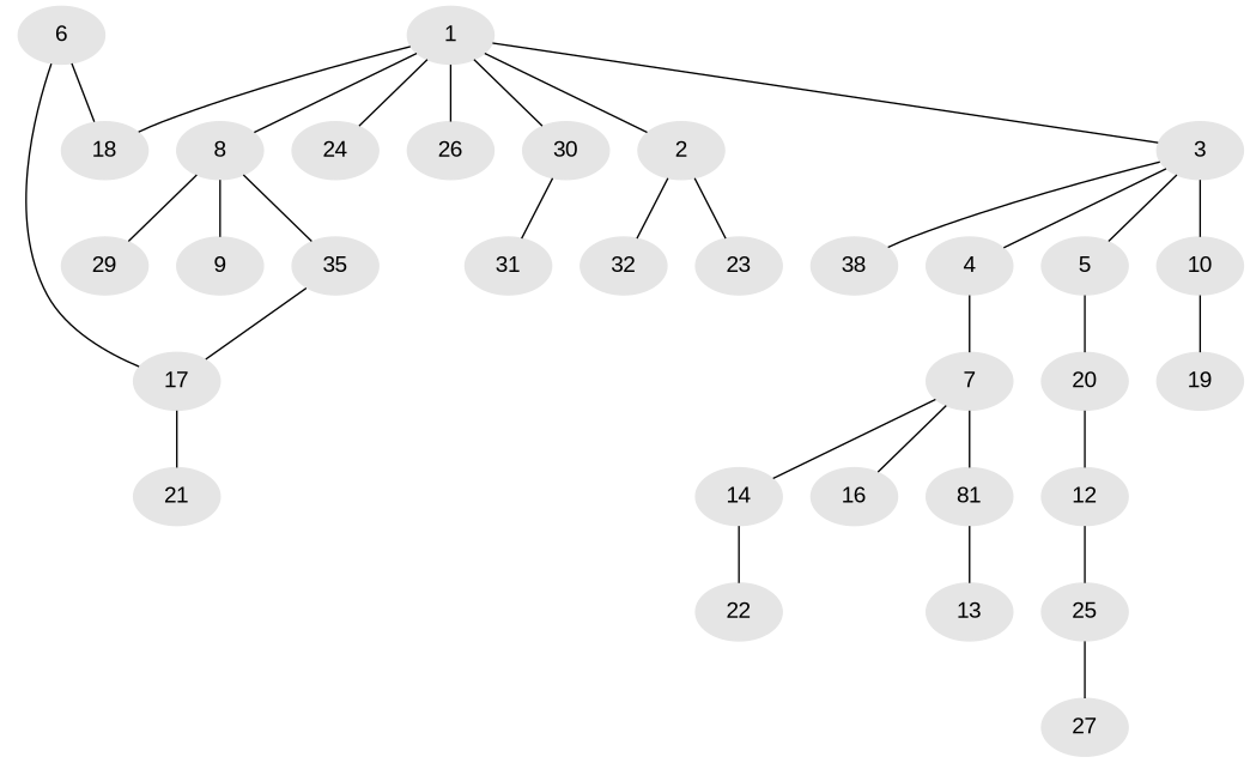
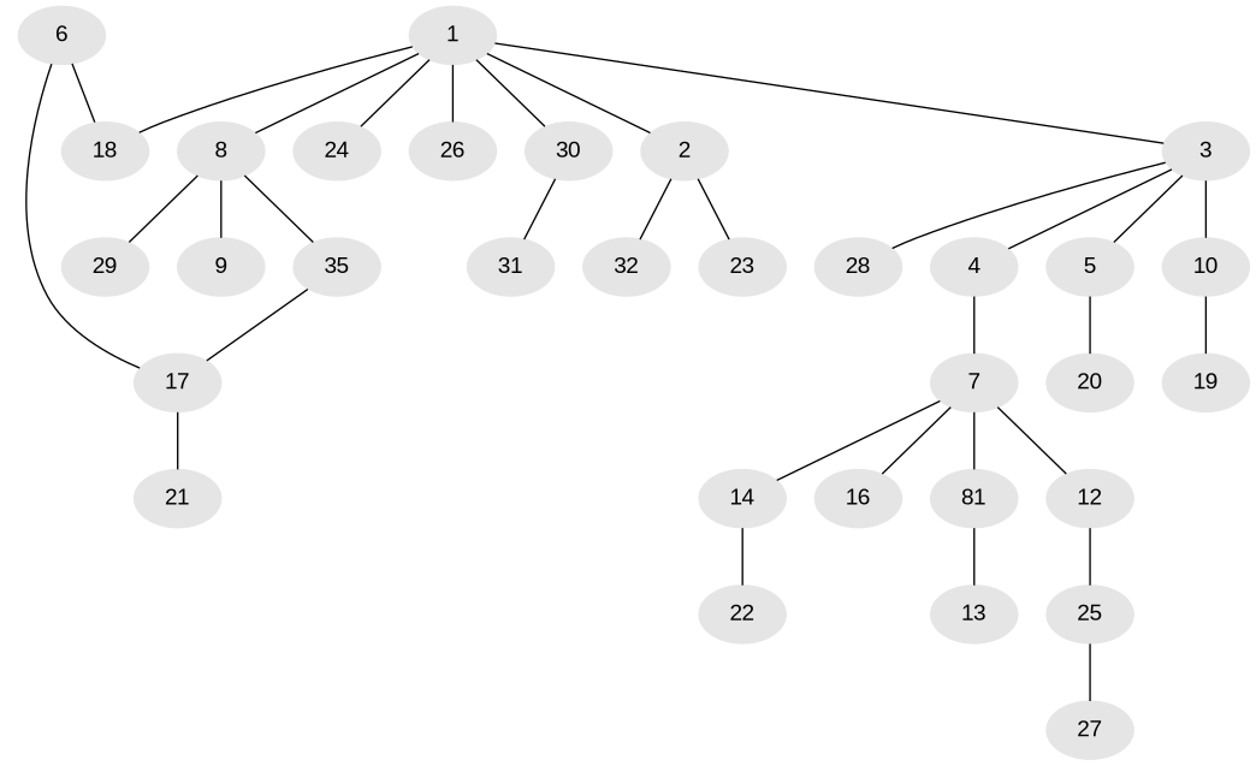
  graph {
    fontname="Liberation Sans"
    node [color=gray90 fontname="Liberation Sans" style=filled]
    edge [fontname="Liberation Sans" weight=1.0]
    1
    2
    3
    8
    24
    26
    30
    18
    23
    32
    4
    5
    10
-   28 [label=38]
+   28
    6
    17
    9
    n18 [label=35]
    29
    31
    7
    20
    19
    n24 [label=81]
    12
    14
    16
    21
    13
    25
    22
    27
    1 -- 2
    1 -- 3
    1 -- 8
    1 -- 24
    1 -- 26
    1 -- 30
    1 -- 18
    2 -- 23
    2 -- 32
    3 -- 4
    3 -- 5
    3 -- 10 [weight=6.0]
    3 -- 28
    8 -- 9
    8 -- n18
    8 -- 29
    30 -- 31
    4 -- 7
    5 -- 20
    10 -- 19
    6 -- 18
    6 -- 17
    17 -- 21 [weight=3.0]
    n18 -- 17
    7 -- n24 [weight=6.0]
-   20 -- 12
+   7 -- 12
    7 -- 14
    7 -- 16
    n24 -- 13
    12 -- 25
    14 -- 22
    25 -- 27
  }
